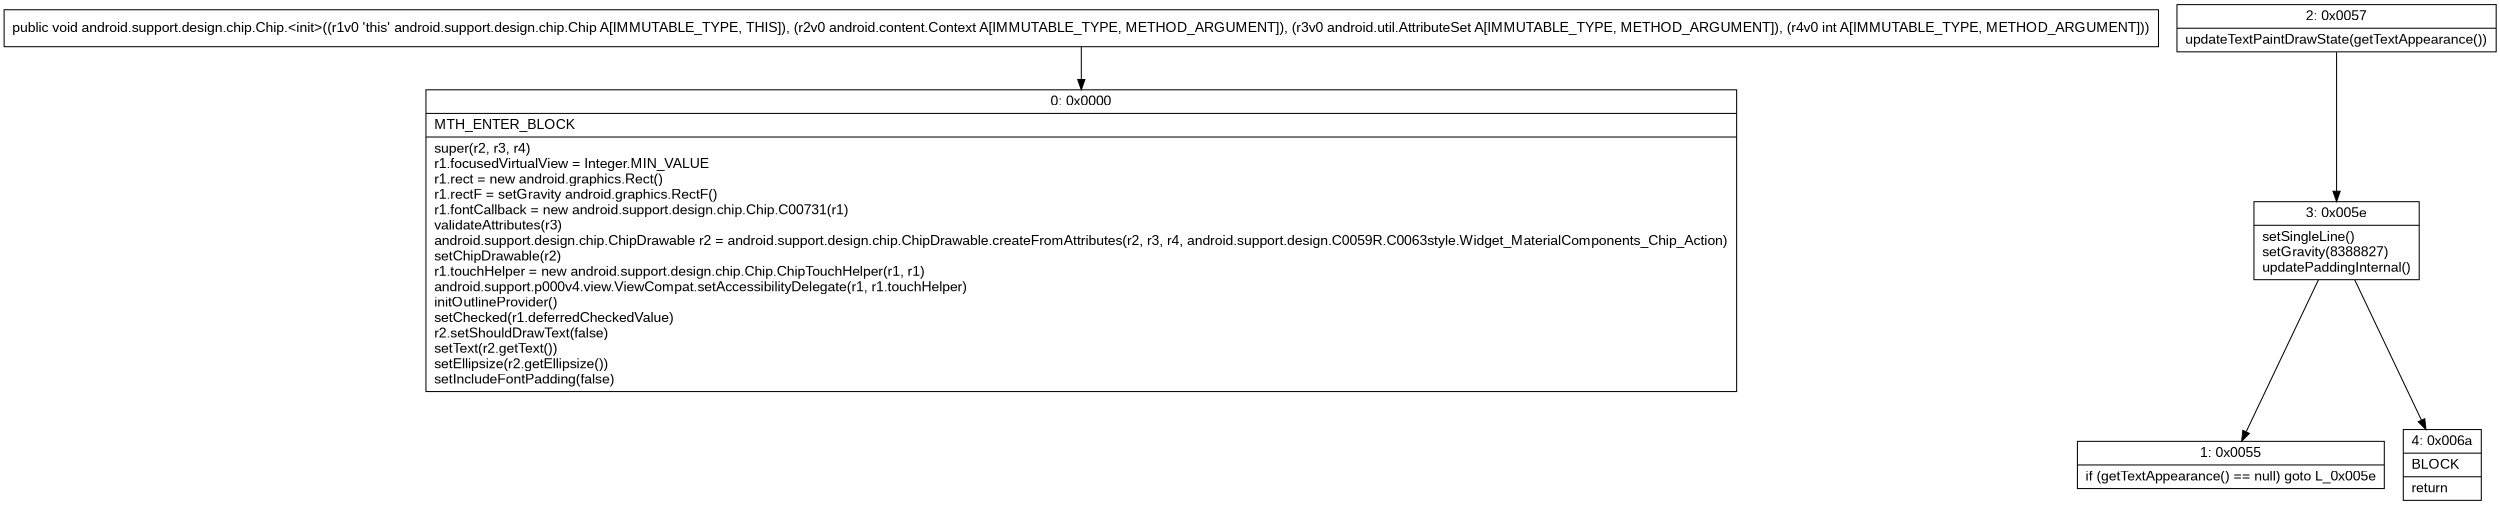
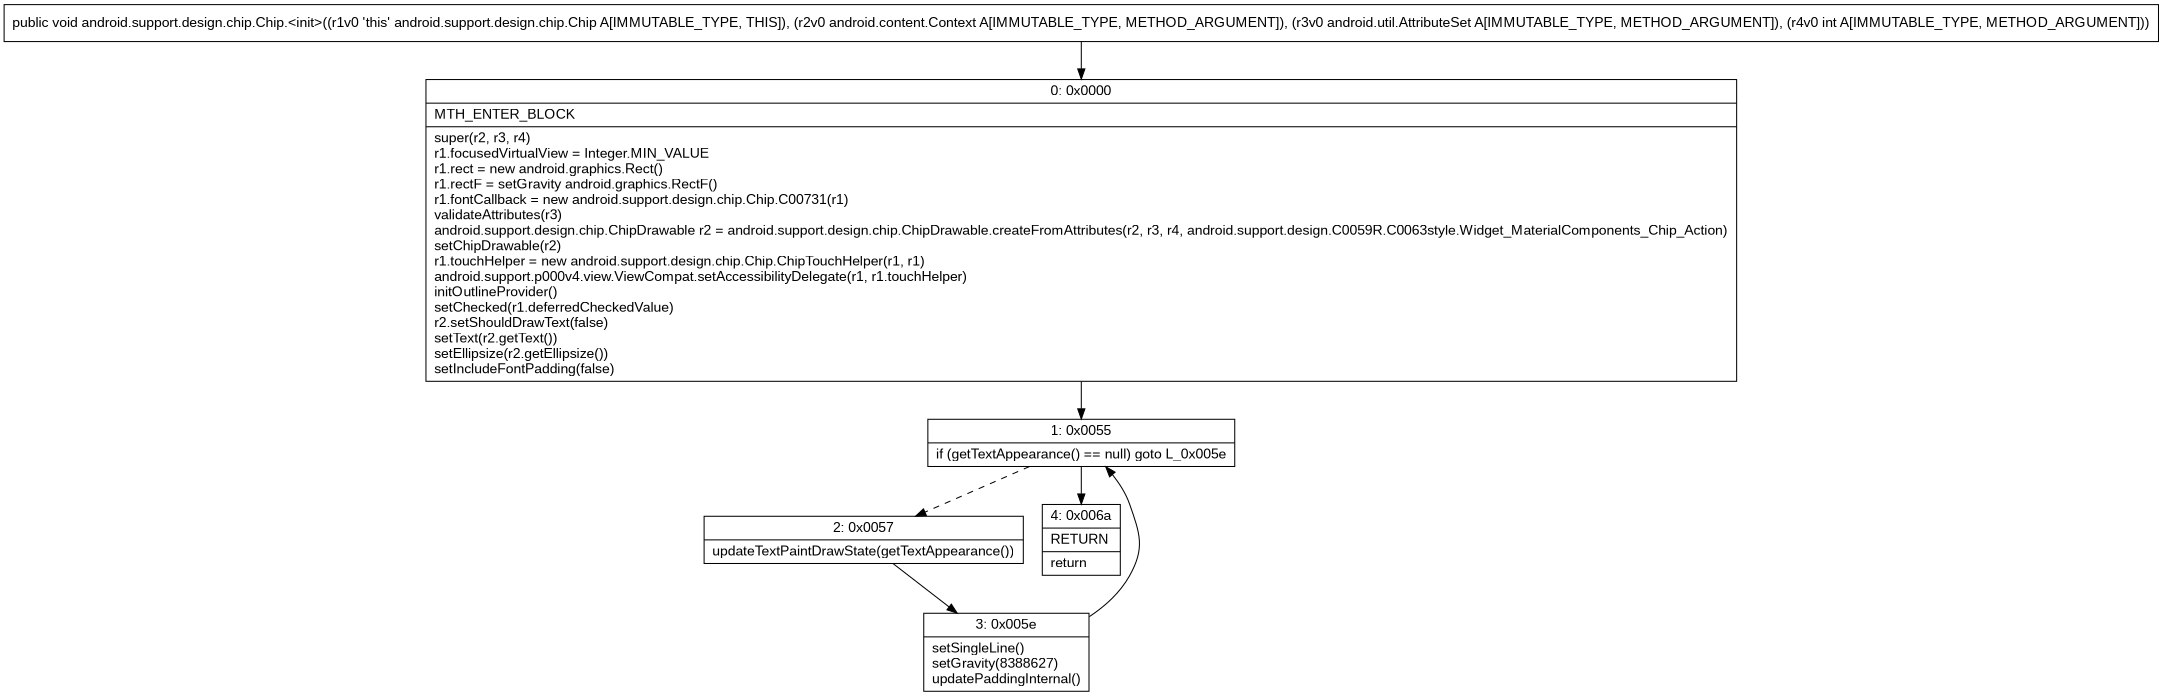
  digraph {
    fontname="Liberation Sans"
    node [fontname="Liberation Sans" shape=record]
    edge [fontname="Liberation Sans"]
    n1 [label="{0\:\ 0x0000|MTH_ENTER_BLOCK\l|super(r2, r3, r4)\lr1.focusedVirtualView = Integer.MIN_VALUE\lr1.rect = new android.graphics.Rect()\lr1.rectF = setGravity android.graphics.RectF()\lr1.fontCallback = new android.support.design.chip.Chip.C00731(r1)\lvalidateAttributes(r3)\landroid.support.design.chip.ChipDrawable r2 = android.support.design.chip.ChipDrawable.createFromAttributes(r2, r3, r4, android.support.design.C0059R.C0063style.Widget_MaterialComponents_Chip_Action)\lsetChipDrawable(r2)\lr1.touchHelper = new android.support.design.chip.Chip.ChipTouchHelper(r1, r1)\landroid.support.p000v4.view.ViewCompat.setAccessibilityDelegate(r1, r1.touchHelper)\linitOutlineProvider()\lsetChecked(r1.deferredCheckedValue)\lr2.setShouldDrawText(false)\lsetText(r2.getText())\lsetEllipsize(r2.getEllipsize())\lsetIncludeFontPadding(false)\l}"]
    n2 [label="{1\:\ 0x0055|if (getTextAppearance() == null) goto L_0x005e\l}"]
    n3 [label="{2\:\ 0x0057|updateTextPaintDrawState(getTextAppearance())\l}"]
-   n4 [label="{3\:\ 0x005e|setSingleLine()\lsetGravity(8388827)\lupdatePaddingInternal()\l}"]
-   n5 [label="{4\:\ 0x006a|BLOCK\l|return\l}"]
+   n4 [label="{3\:\ 0x005e|setSingleLine()\lsetGravity(8388627)\lupdatePaddingInternal()\l}"]
+   n5 [label="{4\:\ 0x006a|RETURN\l|return\l}"]
    n6 [label="{public void android.support.design.chip.Chip.\<init\>((r1v0 'this' android.support.design.chip.Chip A[IMMUTABLE_TYPE, THIS]), (r2v0 android.content.Context A[IMMUTABLE_TYPE, METHOD_ARGUMENT]), (r3v0 android.util.AttributeSet A[IMMUTABLE_TYPE, METHOD_ARGUMENT]), (r4v0 int A[IMMUTABLE_TYPE, METHOD_ARGUMENT])) }"]
+   n1 -> n2
+   n2 -> n3 [style=dashed]
    n3 -> n4
    n4 -> n2
-   n4 -> n5
+   n2 -> n5
    n6 -> n1
  }
